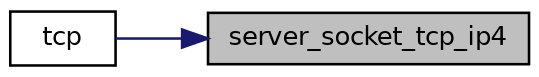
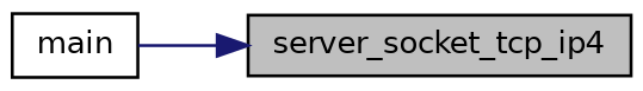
  digraph {
    rankdir=RL
    fontname="DejaVu Sans"
    node [color=black fontname="DejaVu Sans" fontsize=10 shape=record style=filled]
    n1 [fillcolor=grey75 fontcolor=black height=0.2 label=server_socket_tcp_ip4 width=0.4]
-   n2 [fillcolor=white height=0.2 label=tcp width=0.4]
+   n2 [fillcolor=white height=0.2 label=main width=0.4]
    n1 -> n2 [color=midnightblue dir=back fontname="DejaVu Sans" fontsize=10 labelfontname=Helvetica labelfontsize=10 style=solid]
  }
